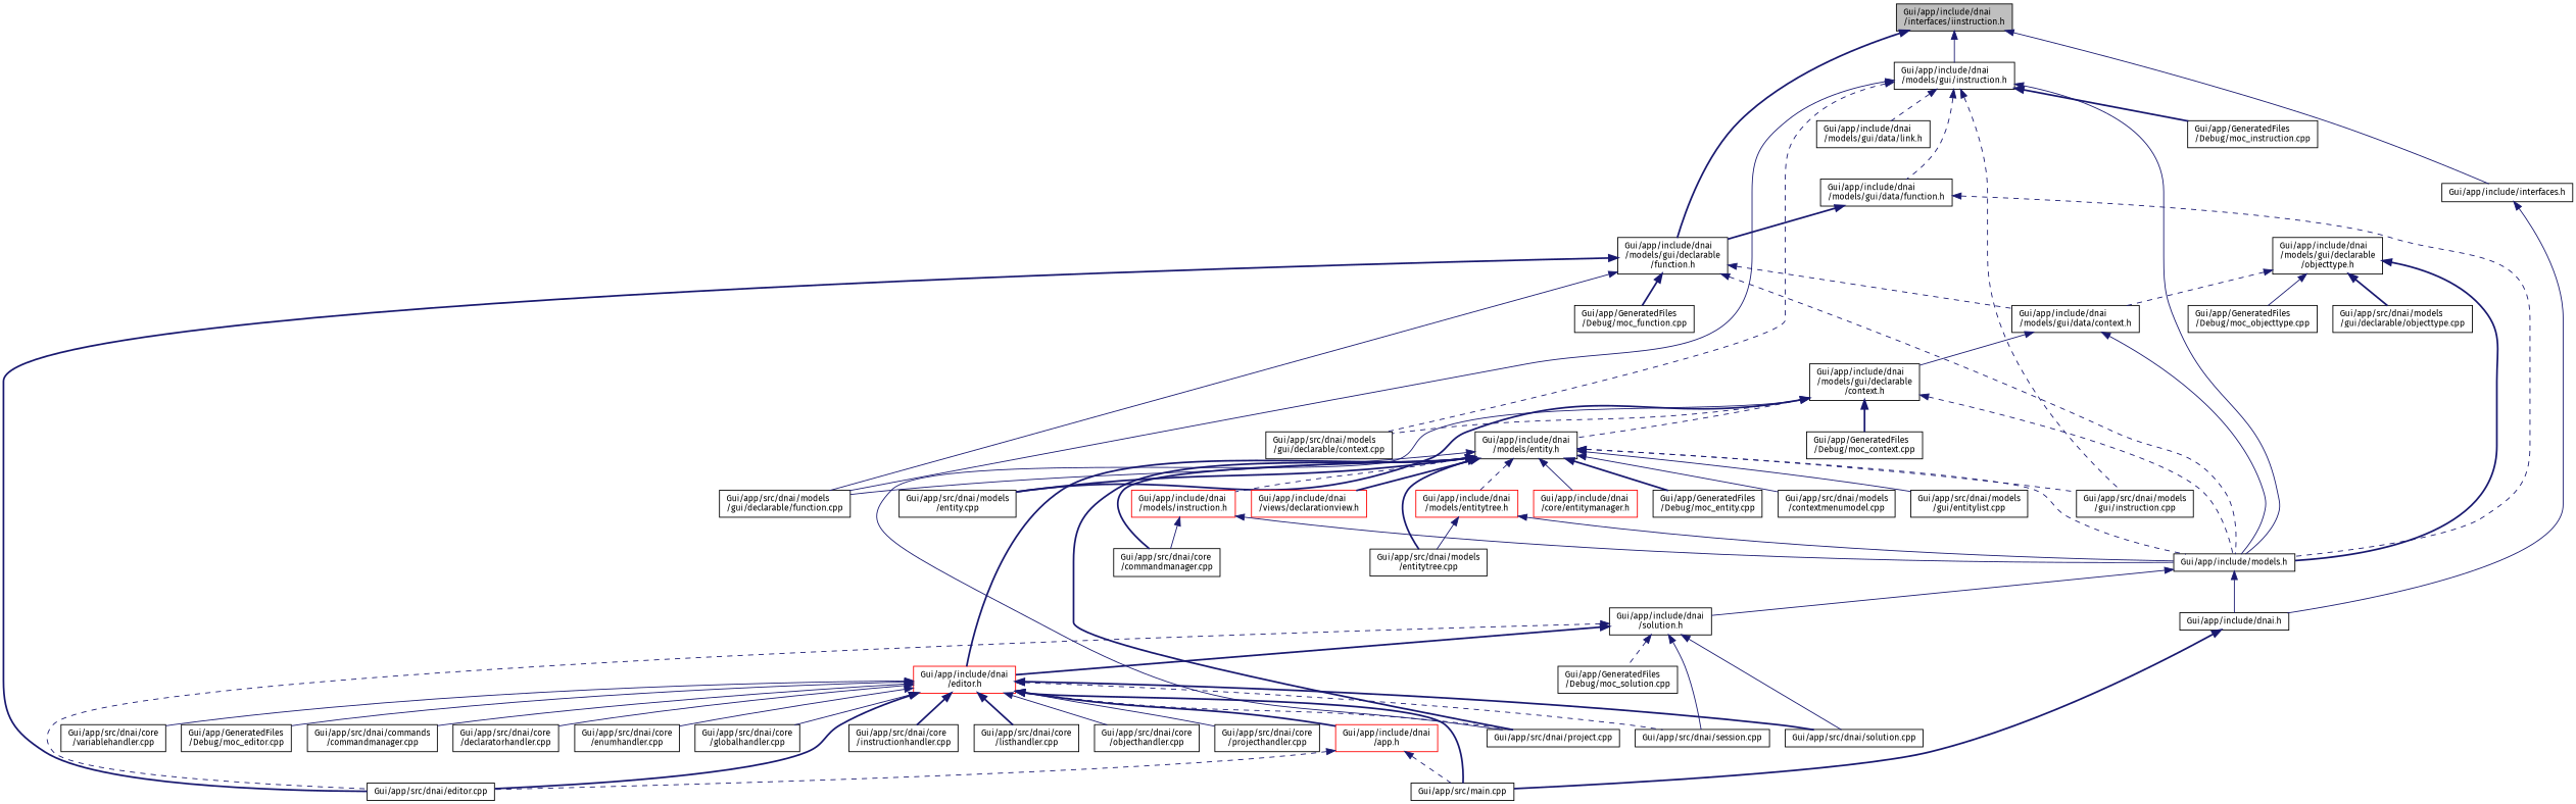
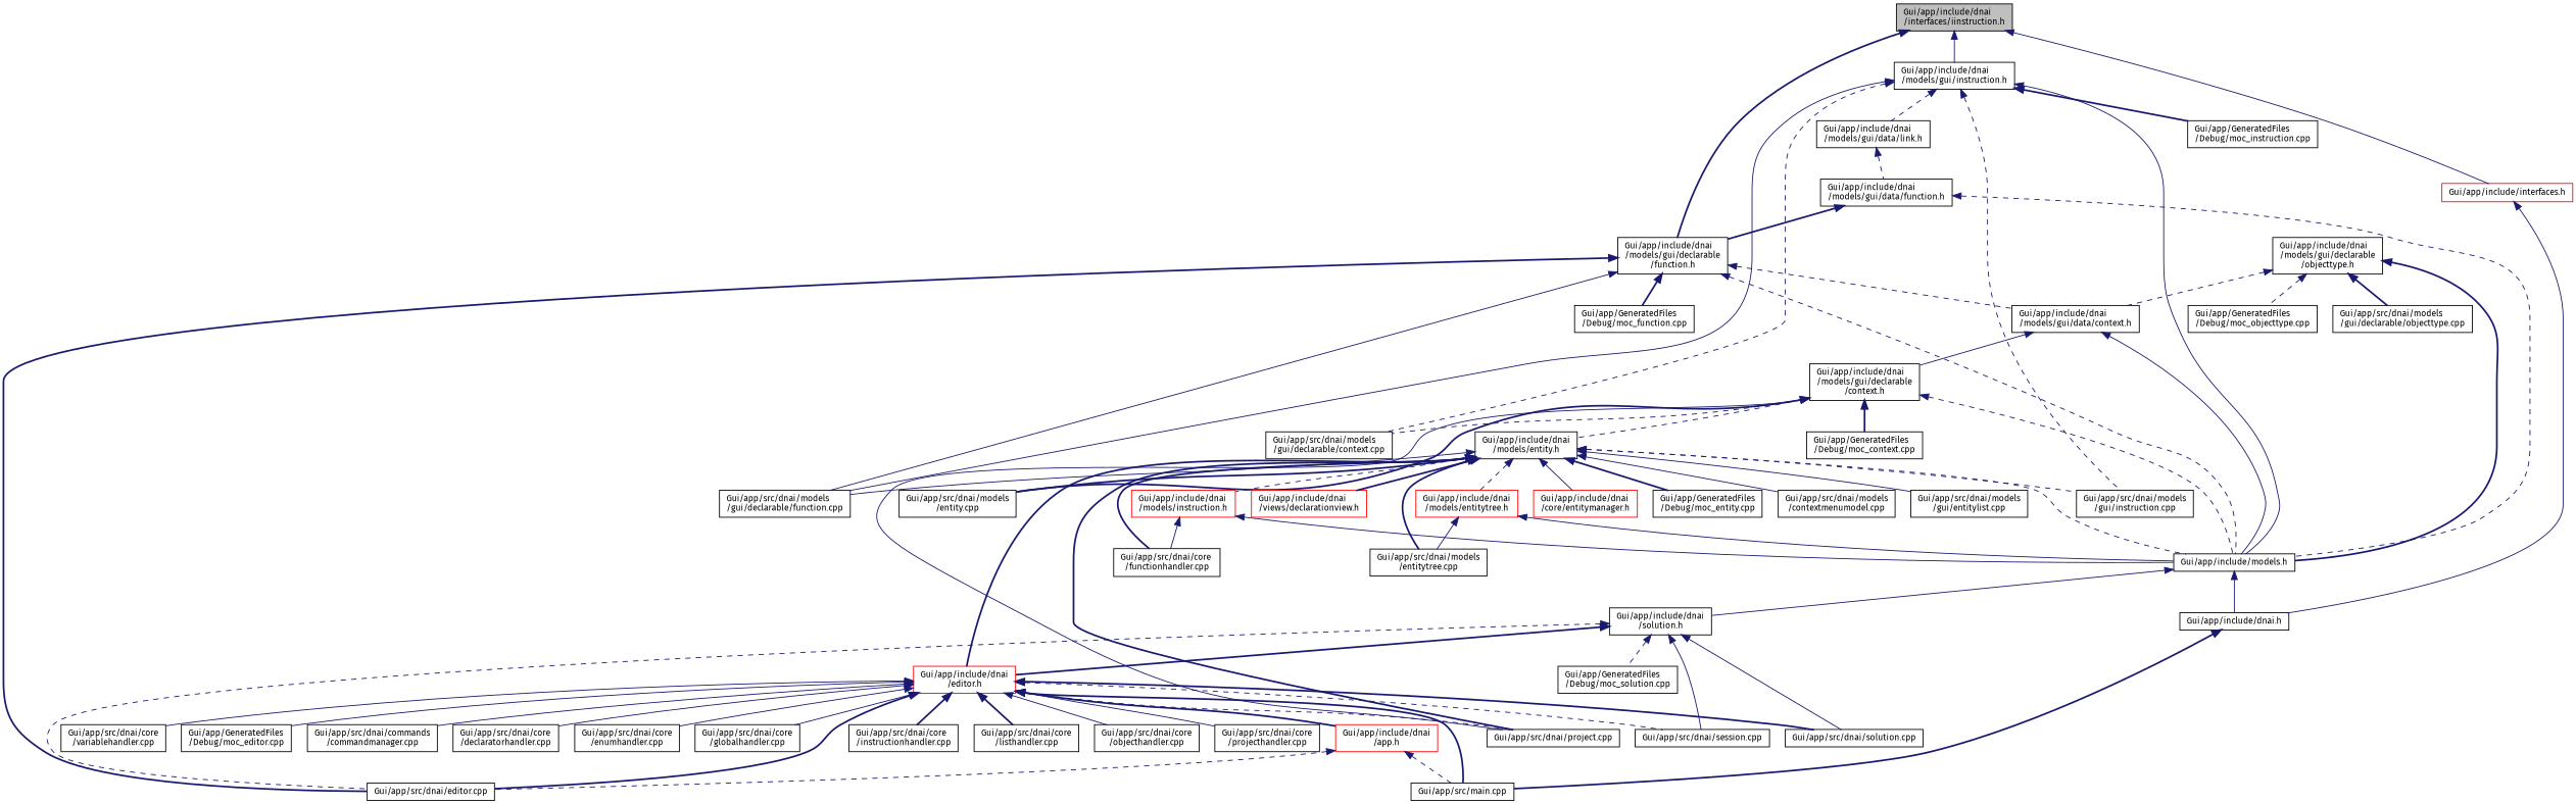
  digraph {
    fontname="Fira Sans"
    node [color=black fillcolor=white fontname="Fira Sans" fontsize=10 shape=record style=filled]
    edge [color=midnightblue dir=back fontname="Fira Sans" fontsize=10 labelfontname=Helvetica labelfontsize=10 style=solid]
    n1 [fillcolor=grey75 fontcolor=black height=0.2 label="Gui/app/include/dnai\l/interfaces/iinstruction.h" width=0.4]
    n2 [height=0.2 label="Gui/app/include/dnai\l/models/gui/declarable\l/function.h" width=0.4]
    n3 [height=0.2 label="Gui/app/include/dnai\l/models/gui/instruction.h" width=0.4]
-   n4 [height=0.2 label="Gui/app/include/interfaces.h" width=0.4]
+   n4 [color=red height=0.2 label="Gui/app/include/interfaces.h" width=0.4]
    n5 [height=0.2 label="Gui/app/GeneratedFiles\l/Debug/moc_function.cpp" width=0.4]
    n6 [height=0.2 label="Gui/app/include/dnai\l/models/gui/data/context.h" width=0.4]
    n7 [height=0.2 label="Gui/app/src/dnai/editor.cpp" width=0.4]
    n8 [height=0.2 label="Gui/app/include/models.h" width=0.4]
    n9 [height=0.2 label="Gui/app/src/dnai/models\l/gui/declarable/function.cpp" width=0.4]
    n10 [height=0.2 label="Gui/app/src/dnai/models\l/gui/declarable/context.cpp" width=0.4]
    n11 [height=0.2 label="Gui/app/src/dnai/models\l/gui/instruction.cpp" width=0.4]
    n12 [height=0.2 label="Gui/app/GeneratedFiles\l/Debug/moc_instruction.cpp" width=0.4]
    n13 [height=0.2 label="Gui/app/include/dnai\l/models/gui/data/function.h" width=0.4]
    n14 [height=0.2 label="Gui/app/include/dnai\l/models/gui/data/link.h" width=0.4]
    n15 [height=0.2 label="Gui/app/include/dnai.h" width=0.4]
    n16 [height=0.2 label="Gui/app/include/dnai\l/models/gui/declarable\l/context.h" width=0.4]
    n17 [height=0.2 label="Gui/app/include/dnai\l/solution.h" width=0.4]
    n18 [height=0.2 label="Gui/app/include/dnai\l/models/entity.h" width=0.4]
    n19 [height=0.2 label="Gui/app/src/dnai/project.cpp" width=0.4]
    n20 [height=0.2 label="Gui/app/src/dnai/models\l/entity.cpp" width=0.4]
    n21 [height=0.2 label="Gui/app/GeneratedFiles\l/Debug/moc_context.cpp" width=0.4]
    n22 [color=red height=0.2 label="Gui/app/include/dnai\l/editor.h" width=0.4]
-   n23 [height=0.2 label="Gui/app/src/dnai/core\l/commandmanager.cpp" width=0.4]
+   n23 [height=0.2 label="Gui/app/src/dnai/core\l/functionhandler.cpp" width=0.4]
    n24 [color=red height=0.2 label="Gui/app/include/dnai\l/views/declarationview.h" width=0.4]
    n25 [color=red height=0.2 label="Gui/app/include/dnai\l/core/entitymanager.h" width=0.4]
    n26 [height=0.2 label="Gui/app/GeneratedFiles\l/Debug/moc_entity.cpp" width=0.4]
    n27 [color=red height=0.2 label="Gui/app/include/dnai\l/models/entitytree.h" width=0.4]
    n28 [height=0.2 label="Gui/app/src/dnai/models\l/entitytree.cpp" width=0.4]
    n29 [color=red height=0.2 label="Gui/app/include/dnai\l/models/instruction.h" width=0.4]
    n30 [height=0.2 label="Gui/app/src/dnai/models\l/contextmenumodel.cpp" width=0.4]
    n31 [height=0.2 label="Gui/app/src/dnai/models\l/gui/entitylist.cpp" width=0.4]
    n32 [color=red height=0.2 label="Gui/app/include/dnai\l/app.h" width=0.4]
    n33 [height=0.2 label="Gui/app/src/main.cpp" width=0.4]
    n34 [height=0.2 label="Gui/app/GeneratedFiles\l/Debug/moc_editor.cpp" width=0.4]
    n35 [height=0.2 label="Gui/app/src/dnai/commands\l/commandmanager.cpp" width=0.4]
    n36 [height=0.2 label="Gui/app/src/dnai/core\l/declaratorhandler.cpp" width=0.4]
    n37 [height=0.2 label="Gui/app/src/dnai/core\l/enumhandler.cpp" width=0.4]
    n38 [height=0.2 label="Gui/app/src/dnai/core\l/globalhandler.cpp" width=0.4]
    n39 [height=0.2 label="Gui/app/src/dnai/core\l/instructionhandler.cpp" width=0.4]
    n40 [height=0.2 label="Gui/app/src/dnai/core\l/listhandler.cpp" width=0.4]
    n41 [height=0.2 label="Gui/app/src/dnai/core\l/objecthandler.cpp" width=0.4]
    n42 [height=0.2 label="Gui/app/src/dnai/core\l/projecthandler.cpp" width=0.4]
    n43 [height=0.2 label="Gui/app/src/dnai/core\l/variablehandler.cpp" width=0.4]
    n44 [height=0.2 label="Gui/app/src/dnai/session.cpp" width=0.4]
    n45 [height=0.2 label="Gui/app/src/dnai/solution.cpp" width=0.4]
    n46 [height=0.2 label="Gui/app/GeneratedFiles\l/Debug/moc_solution.cpp" width=0.4]
    n47 [height=0.2 label="Gui/app/include/dnai\l/models/gui/declarable\l/objecttype.h" width=0.4]
    n48 [height=0.2 label="Gui/app/GeneratedFiles\l/Debug/moc_objecttype.cpp" width=0.4]
    n49 [height=0.2 label="Gui/app/src/dnai/models\l/gui/declarable/objecttype.cpp" width=0.4]
    n1 -> n2 [style=bold]
    n1 -> n3
    n1 -> n4
    n2 -> n5 [style=bold]
    n2 -> n6 [style=dashed]
    n2 -> n7 [style=bold]
    n2 -> n8 [style=dashed]
    n2 -> n9
    n3 -> n8
    n3 -> n9
    n3 -> n10 [style=dashed]
    n3 -> n11 [style=dashed]
    n3 -> n12 [style=bold]
-   n3 -> n13 [style=dashed]
+   n14 -> n13 [style=dashed]
    n3 -> n14 [style=dashed]
    n4 -> n15
    n6 -> n8
    n6 -> n16
    n8 -> n15
    n8 -> n17
    n13 -> n2 [style=bold]
    n13 -> n8 [style=dashed]
    n15 -> n33 [style=bold]
    n16 -> n8 [style=dashed]
    n16 -> n10 [style=dashed]
    n16 -> n18 [style=dashed]
    n16 -> n19
    n16 -> n20 [style=bold]
    n16 -> n21 [style=bold]
    n17 -> n7 [style=dashed]
    n17 -> n22 [style=bold]
    n17 -> n44
    n17 -> n45
    n17 -> n46 [style=dashed]
    n18 -> n8 [style=dashed]
    n18 -> n9
    n18 -> n11 [style=dashed]
    n18 -> n19 [style=bold]
    n18 -> n20 [style=bold]
    n18 -> n22 [style=bold]
    n18 -> n23 [style=bold]
    n18 -> n24 [style=bold]
    n18 -> n25
    n18 -> n26 [style=bold]
    n18 -> n27 [style=dashed]
    n18 -> n28 [style=bold]
    n18 -> n29 [style=dashed]
    n18 -> n30
    n18 -> n31
    n22 -> n7 [style=bold]
    n22 -> n19 [style=dashed]
    n22 -> n32 [style=bold]
    n22 -> n33 [style=bold]
    n22 -> n34
    n22 -> n35
    n22 -> n36
    n22 -> n37
    n22 -> n38
    n22 -> n39 [style=bold]
    n22 -> n40 [style=bold]
    n22 -> n41
    n22 -> n42
    n22 -> n43
    n22 -> n44 [style=dashed]
    n22 -> n45 [style=bold]
    n27 -> n8
    n27 -> n28
    n29 -> n8
    n29 -> n23
    n32 -> n7 [style=dashed]
    n32 -> n33 [style=dashed]
    n47 -> n6 [style=dashed]
    n47 -> n8 [style=bold]
-   n47 -> n48
+   n47 -> n48 [style=dashed]
    n47 -> n49 [style=bold]
  }
